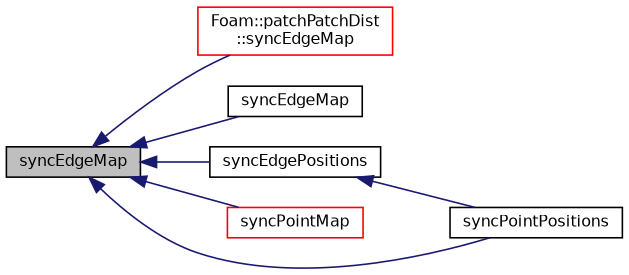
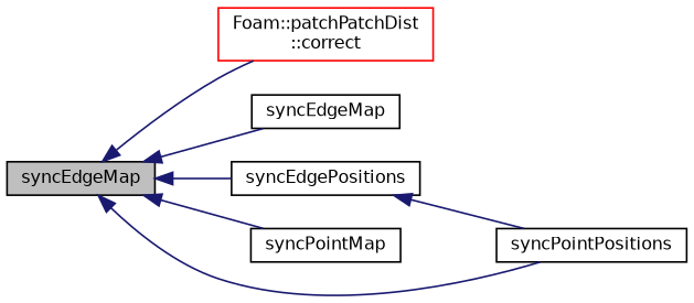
  digraph {
    rankdir=LR
    node [color=black fontname=Helvetica fontsize=10 shape=record]
    edge [color=midnightblue dir=back fontname=Helvetica fontsize=10 labelfontname=Helvetica labelfontsize=10 style=solid]
    n1 [fillcolor=grey75 fontcolor=black height=0.2 label=syncEdgeMap style=filled width=0.4]
-   n2 [color=red height=0.2 label="Foam::patchPatchDist\l::syncEdgeMap" width=0.4]
+   n2 [color=red height=0.2 label="Foam::patchPatchDist\l::correct" width=0.4]
    n3 [height=0.2 label=syncEdgeMap width=0.4]
    n4 [height=0.2 label=syncEdgePositions width=0.4]
-   n5 [color=red height=0.2 label=syncPointMap width=0.4]
+   n5 [height=0.2 label=syncPointMap width=0.4]
    n6 [height=0.2 label=syncPointPositions width=0.4]
    n1 -> n2
    n1 -> n3
    n1 -> n4
    n1 -> n5
    n1 -> n6
    n4 -> n6
  }
